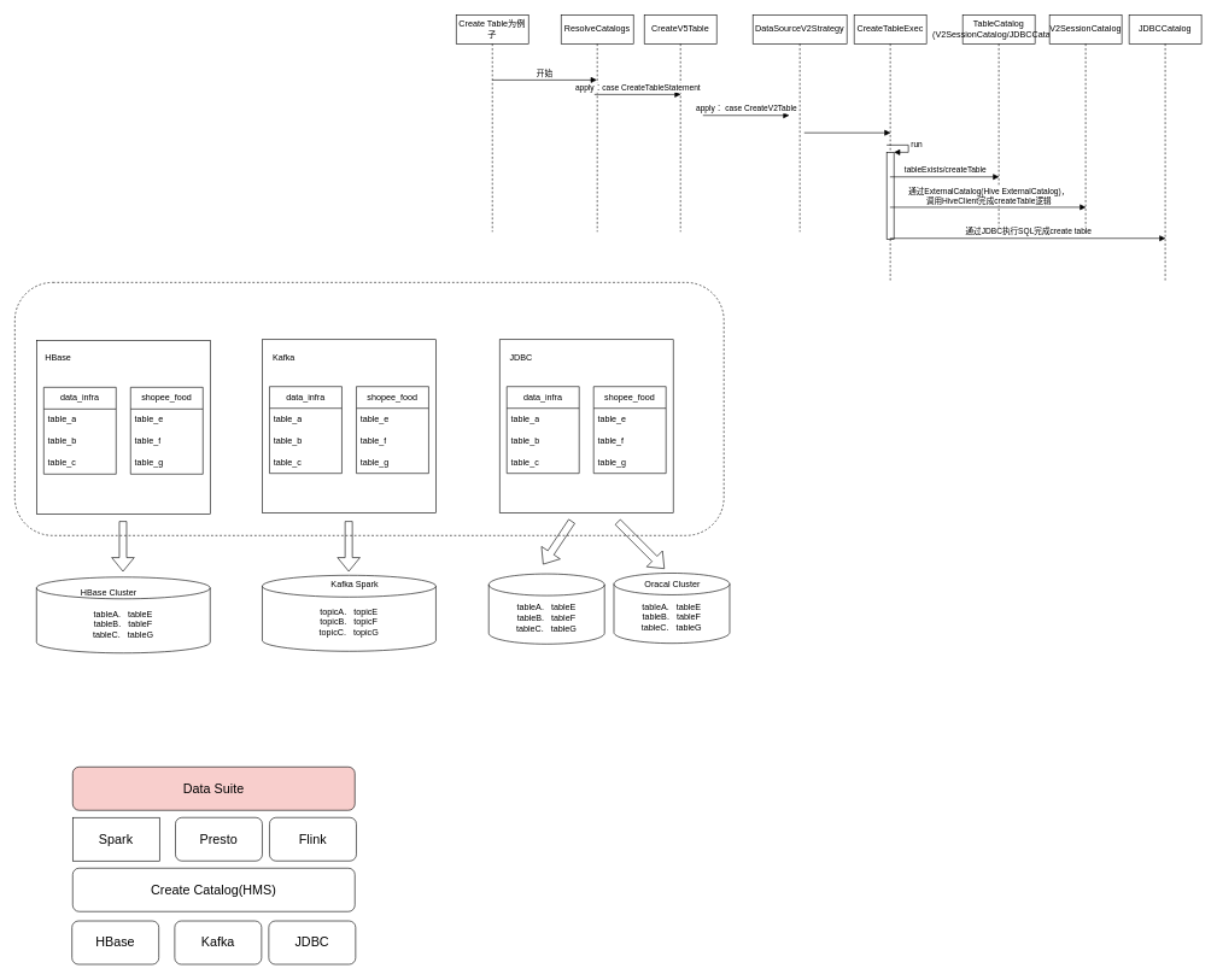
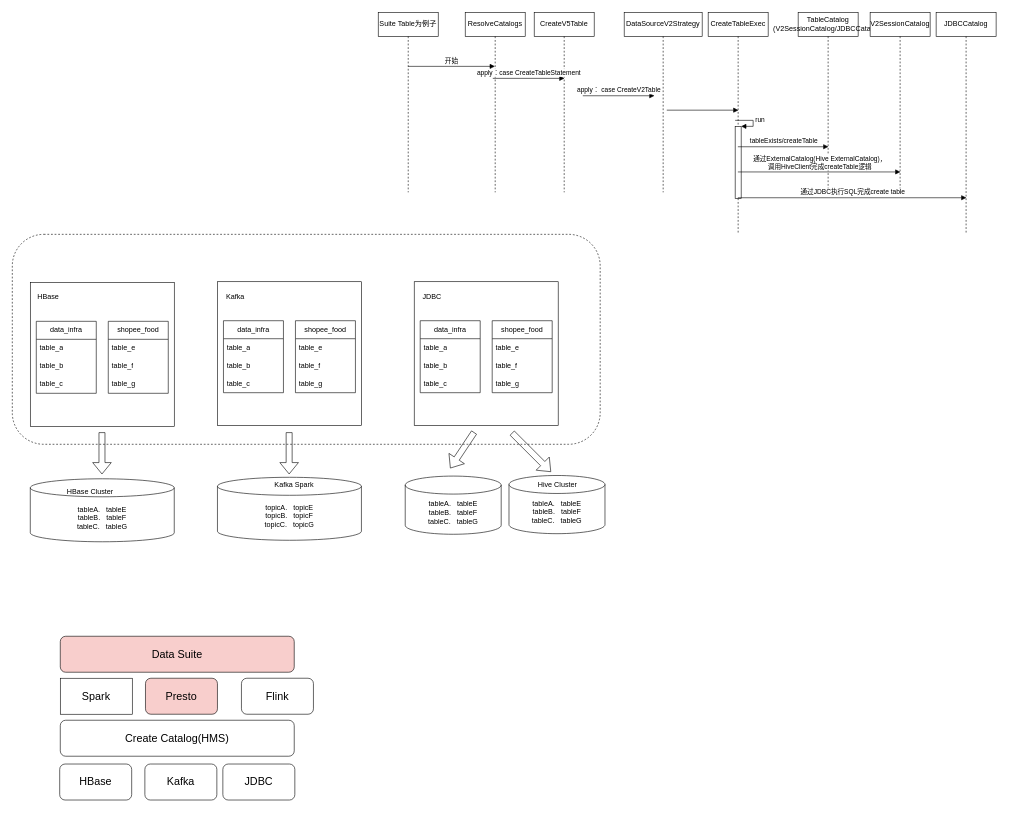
  <mxCell id="0" />
  <mxCell id="1" parent="0" />
  <mxCell id="2" value="" style="rounded=1;whiteSpace=wrap;html=1;dashed=1;" parent="1" vertex="1"><mxGeometry x="20" y="390" width="980" height="350" as="geometry" /></mxCell>
- <mxCell id="3" value="Create Table为例子" style="shape=umlLifeline;perimeter=lifelinePerimeter;whiteSpace=wrap;html=1;container=1;collapsible=0;recursiveResize=0;outlineConnect=0;" parent="1" vertex="1"><mxGeometry x="630" y="20" width="100" height="300" as="geometry" /></mxCell>
+ <mxCell id="3" value="Suite Table为例子" style="shape=umlLifeline;perimeter=lifelinePerimeter;whiteSpace=wrap;html=1;container=1;collapsible=0;recursiveResize=0;outlineConnect=0;" parent="1" vertex="1"><mxGeometry x="630" y="20" width="100" height="300" as="geometry" /></mxCell>
  <mxCell id="4" value="开始" style="html=1;verticalAlign=bottom;endArrow=block;rounded=0;" parent="3" target="5" edge="1"><mxGeometry width="80" relative="1" as="geometry"><mxPoint x="50" y="90" as="sourcePoint" /><mxPoint x="130" y="90" as="targetPoint" /></mxGeometry></mxCell>
  <mxCell id="5" value="ResolveCatalogs" style="shape=umlLifeline;perimeter=lifelinePerimeter;whiteSpace=wrap;html=1;container=1;collapsible=0;recursiveResize=0;outlineConnect=0;" parent="1" vertex="1"><mxGeometry x="775" y="20" width="100" height="300" as="geometry" /></mxCell>
  <mxCell id="6" value="CreateV5Table" style="shape=umlLifeline;perimeter=lifelinePerimeter;whiteSpace=wrap;html=1;container=1;collapsible=0;recursiveResize=0;outlineConnect=0;" parent="1" vertex="1"><mxGeometry x="890" y="20" width="100" height="300" as="geometry" /></mxCell>
  <mxCell id="7" value="apply：case CreateTableStatement" style="html=1;verticalAlign=bottom;endArrow=block;rounded=0;" parent="6" edge="1"><mxGeometry width="80" relative="1" as="geometry"><mxPoint x="-69" y="110" as="sourcePoint" /><mxPoint x="50.5" y="110" as="targetPoint" /></mxGeometry></mxCell>
  <mxCell id="8" value="DataSourceV2Strategy" style="shape=umlLifeline;perimeter=lifelinePerimeter;whiteSpace=wrap;html=1;container=1;collapsible=0;recursiveResize=0;outlineConnect=0;" parent="1" vertex="1"><mxGeometry x="1040" y="20" width="130" height="300" as="geometry" /></mxCell>
  <mxCell id="9" value="apply： case CreateV2Table" style="html=1;verticalAlign=bottom;endArrow=block;rounded=0;" parent="8" edge="1"><mxGeometry width="80" relative="1" as="geometry"><mxPoint x="-69" y="139" as="sourcePoint" /><mxPoint x="50.5" y="139" as="targetPoint" /></mxGeometry></mxCell>
  <mxCell id="10" value="CreateTableExec" style="shape=umlLifeline;perimeter=lifelinePerimeter;whiteSpace=wrap;html=1;container=1;collapsible=0;recursiveResize=0;outlineConnect=0;" parent="1" vertex="1"><mxGeometry x="1180" y="20" width="100" height="370" as="geometry" /></mxCell>
  <mxCell id="11" value="" style="html=1;verticalAlign=bottom;endArrow=block;rounded=0;" parent="10" edge="1"><mxGeometry width="80" relative="1" as="geometry"><mxPoint x="-69" y="163" as="sourcePoint" /><mxPoint x="50.5" y="163" as="targetPoint" /></mxGeometry></mxCell>
  <mxCell id="12" value="" style="html=1;points=[];perimeter=orthogonalPerimeter;" parent="10" vertex="1"><mxGeometry x="45" y="190" width="10" height="120" as="geometry" /></mxCell>
  <mxCell id="13" value="run" style="edgeStyle=orthogonalEdgeStyle;html=1;align=left;spacingLeft=2;endArrow=block;rounded=0;entryX=1;entryY=0;" parent="10" target="12" edge="1"><mxGeometry relative="1" as="geometry"><mxPoint x="45" y="180" as="sourcePoint" /><Array as="points"><mxPoint x="75" y="180" /></Array></mxGeometry></mxCell>
  <mxCell id="14" value="TableCatalog&lt;br&gt;(V2SessionCatalog/JDBCCatalog)" style="shape=umlLifeline;perimeter=lifelinePerimeter;whiteSpace=wrap;html=1;container=1;collapsible=0;recursiveResize=0;outlineConnect=0;" parent="1" vertex="1"><mxGeometry x="1330" y="20" width="100" height="300" as="geometry" /></mxCell>
  <mxCell id="15" value="tableExists/createTable" style="html=1;verticalAlign=bottom;endArrow=block;rounded=0;" parent="14" source="10" edge="1"><mxGeometry width="80" relative="1" as="geometry"><mxPoint x="-69" y="224" as="sourcePoint" /><mxPoint x="50.5" y="224" as="targetPoint" /></mxGeometry></mxCell>
  <mxCell id="16" value="V2SessionCatalog" style="shape=umlLifeline;perimeter=lifelinePerimeter;whiteSpace=wrap;html=1;container=1;collapsible=0;recursiveResize=0;outlineConnect=0;" parent="1" vertex="1"><mxGeometry x="1450" y="20" width="100" height="300" as="geometry" /></mxCell>
  <mxCell id="17" value="通过ExternalCatalog(Hive ExternalCatalog)，&lt;br&gt;调用HiveClient完成createTable逻辑" style="html=1;verticalAlign=bottom;endArrow=block;rounded=0;" parent="16" edge="1"><mxGeometry width="80" relative="1" as="geometry"><mxPoint x="-220.5" y="266" as="sourcePoint" /><mxPoint x="50.5" y="266" as="targetPoint" /></mxGeometry></mxCell>
  <mxCell id="18" value="JDBCCatalog" style="shape=umlLifeline;perimeter=lifelinePerimeter;whiteSpace=wrap;html=1;container=1;collapsible=0;recursiveResize=0;outlineConnect=0;" parent="1" vertex="1"><mxGeometry x="1560" y="20" width="100" height="370" as="geometry" /></mxCell>
  <mxCell id="19" value="通过JDBC执行SQL完成create table" style="html=1;verticalAlign=bottom;endArrow=block;rounded=0;" parent="18" edge="1"><mxGeometry width="80" relative="1" as="geometry"><mxPoint x="-330.5" y="309" as="sourcePoint" /><mxPoint x="50.5" y="309" as="targetPoint" /></mxGeometry></mxCell>
  <mxCell id="20" value="" style="whiteSpace=wrap;html=1;aspect=fixed;" parent="1" vertex="1"><mxGeometry x="50" y="470" width="240" height="240" as="geometry" /></mxCell>
  <mxCell id="21" value="HBase" style="text;html=1;strokeColor=none;fillColor=none;align=center;verticalAlign=middle;whiteSpace=wrap;rounded=0;" parent="1" vertex="1"><mxGeometry x="50" y="480" width="60" height="30" as="geometry" /></mxCell>
  <mxCell id="22" value="tableA.&amp;nbsp; &amp;nbsp;tableE&lt;br&gt;tableB.&amp;nbsp; &amp;nbsp;tableF&lt;br&gt;tableC.&amp;nbsp; &amp;nbsp;tableG" style="shape=cylinder3;whiteSpace=wrap;html=1;boundedLbl=1;backgroundOutline=1;size=15;" parent="1" vertex="1"><mxGeometry x="50" y="797.5" width="240" height="105" as="geometry" /></mxCell>
  <mxCell id="23" value="data_infra" style="swimlane;fontStyle=0;childLayout=stackLayout;horizontal=1;startSize=30;horizontalStack=0;resizeParent=1;resizeParentMax=0;resizeLast=0;collapsible=1;marginBottom=0;whiteSpace=wrap;html=1;" parent="1" vertex="1"><mxGeometry x="60" y="535" width="100" height="120" as="geometry" /></mxCell>
  <mxCell id="24" value="table_a" style="text;strokeColor=none;fillColor=none;align=left;verticalAlign=middle;spacingLeft=4;spacingRight=4;overflow=hidden;points=[[0,0.5],[1,0.5]];portConstraint=eastwest;rotatable=0;whiteSpace=wrap;html=1;" parent="23" vertex="1"><mxGeometry y="30" width="100" height="30" as="geometry" /></mxCell>
  <mxCell id="25" value="table_b" style="text;strokeColor=none;fillColor=none;align=left;verticalAlign=middle;spacingLeft=4;spacingRight=4;overflow=hidden;points=[[0,0.5],[1,0.5]];portConstraint=eastwest;rotatable=0;whiteSpace=wrap;html=1;" parent="23" vertex="1"><mxGeometry y="60" width="100" height="30" as="geometry" /></mxCell>
  <mxCell id="26" value="table_c" style="text;strokeColor=none;fillColor=none;align=left;verticalAlign=middle;spacingLeft=4;spacingRight=4;overflow=hidden;points=[[0,0.5],[1,0.5]];portConstraint=eastwest;rotatable=0;whiteSpace=wrap;html=1;" parent="23" vertex="1"><mxGeometry y="90" width="100" height="30" as="geometry" /></mxCell>
  <mxCell id="27" value="shopee_food" style="swimlane;fontStyle=0;childLayout=stackLayout;horizontal=1;startSize=30;horizontalStack=0;resizeParent=1;resizeParentMax=0;resizeLast=0;collapsible=1;marginBottom=0;whiteSpace=wrap;html=1;" parent="1" vertex="1"><mxGeometry x="180" y="535" width="100" height="120" as="geometry" /></mxCell>
  <mxCell id="28" value="table_e" style="text;strokeColor=none;fillColor=none;align=left;verticalAlign=middle;spacingLeft=4;spacingRight=4;overflow=hidden;points=[[0,0.5],[1,0.5]];portConstraint=eastwest;rotatable=0;whiteSpace=wrap;html=1;" parent="27" vertex="1"><mxGeometry y="30" width="100" height="30" as="geometry" /></mxCell>
  <mxCell id="29" value="table_f" style="text;strokeColor=none;fillColor=none;align=left;verticalAlign=middle;spacingLeft=4;spacingRight=4;overflow=hidden;points=[[0,0.5],[1,0.5]];portConstraint=eastwest;rotatable=0;whiteSpace=wrap;html=1;" parent="27" vertex="1"><mxGeometry y="60" width="100" height="30" as="geometry" /></mxCell>
  <mxCell id="30" value="table_g" style="text;strokeColor=none;fillColor=none;align=left;verticalAlign=middle;spacingLeft=4;spacingRight=4;overflow=hidden;points=[[0,0.5],[1,0.5]];portConstraint=eastwest;rotatable=0;whiteSpace=wrap;html=1;" parent="27" vertex="1"><mxGeometry y="90" width="100" height="30" as="geometry" /></mxCell>
  <mxCell id="31" value="" style="shape=flexArrow;endArrow=classic;html=1;rounded=0;" parent="1" edge="1"><mxGeometry width="50" height="50" relative="1" as="geometry"><mxPoint x="169.5" y="720" as="sourcePoint" /><mxPoint x="169.5" y="790" as="targetPoint" /></mxGeometry></mxCell>
  <mxCell id="32" value="HBase Cluster" style="text;html=1;strokeColor=none;fillColor=none;align=center;verticalAlign=middle;whiteSpace=wrap;rounded=0;" parent="1" vertex="1"><mxGeometry x="110" y="805" width="80" height="30" as="geometry" /></mxCell>
  <mxCell id="33" value="" style="whiteSpace=wrap;html=1;aspect=fixed;" parent="1" vertex="1"><mxGeometry x="362" y="469" width="240" height="240" as="geometry" /></mxCell>
  <mxCell id="34" value="Kafka" style="text;html=1;strokeColor=none;fillColor=none;align=center;verticalAlign=middle;whiteSpace=wrap;rounded=0;" parent="1" vertex="1"><mxGeometry x="362" y="479" width="60" height="30" as="geometry" /></mxCell>
  <mxCell id="35" value="data_infra" style="swimlane;fontStyle=0;childLayout=stackLayout;horizontal=1;startSize=30;horizontalStack=0;resizeParent=1;resizeParentMax=0;resizeLast=0;collapsible=1;marginBottom=0;whiteSpace=wrap;html=1;" parent="1" vertex="1"><mxGeometry x="372" y="534" width="100" height="120" as="geometry" /></mxCell>
  <mxCell id="36" value="table_a" style="text;strokeColor=none;fillColor=none;align=left;verticalAlign=middle;spacingLeft=4;spacingRight=4;overflow=hidden;points=[[0,0.5],[1,0.5]];portConstraint=eastwest;rotatable=0;whiteSpace=wrap;html=1;" parent="35" vertex="1"><mxGeometry y="30" width="100" height="30" as="geometry" /></mxCell>
  <mxCell id="37" value="table_b" style="text;strokeColor=none;fillColor=none;align=left;verticalAlign=middle;spacingLeft=4;spacingRight=4;overflow=hidden;points=[[0,0.5],[1,0.5]];portConstraint=eastwest;rotatable=0;whiteSpace=wrap;html=1;" parent="35" vertex="1"><mxGeometry y="60" width="100" height="30" as="geometry" /></mxCell>
  <mxCell id="38" value="table_c" style="text;strokeColor=none;fillColor=none;align=left;verticalAlign=middle;spacingLeft=4;spacingRight=4;overflow=hidden;points=[[0,0.5],[1,0.5]];portConstraint=eastwest;rotatable=0;whiteSpace=wrap;html=1;" parent="35" vertex="1"><mxGeometry y="90" width="100" height="30" as="geometry" /></mxCell>
  <mxCell id="39" value="shopee_food" style="swimlane;fontStyle=0;childLayout=stackLayout;horizontal=1;startSize=30;horizontalStack=0;resizeParent=1;resizeParentMax=0;resizeLast=0;collapsible=1;marginBottom=0;whiteSpace=wrap;html=1;" parent="1" vertex="1"><mxGeometry x="492" y="534" width="100" height="120" as="geometry" /></mxCell>
  <mxCell id="40" value="table_e" style="text;strokeColor=none;fillColor=none;align=left;verticalAlign=middle;spacingLeft=4;spacingRight=4;overflow=hidden;points=[[0,0.5],[1,0.5]];portConstraint=eastwest;rotatable=0;whiteSpace=wrap;html=1;" parent="39" vertex="1"><mxGeometry y="30" width="100" height="30" as="geometry" /></mxCell>
  <mxCell id="41" value="table_f" style="text;strokeColor=none;fillColor=none;align=left;verticalAlign=middle;spacingLeft=4;spacingRight=4;overflow=hidden;points=[[0,0.5],[1,0.5]];portConstraint=eastwest;rotatable=0;whiteSpace=wrap;html=1;" parent="39" vertex="1"><mxGeometry y="60" width="100" height="30" as="geometry" /></mxCell>
  <mxCell id="42" value="table_g" style="text;strokeColor=none;fillColor=none;align=left;verticalAlign=middle;spacingLeft=4;spacingRight=4;overflow=hidden;points=[[0,0.5],[1,0.5]];portConstraint=eastwest;rotatable=0;whiteSpace=wrap;html=1;" parent="39" vertex="1"><mxGeometry y="90" width="100" height="30" as="geometry" /></mxCell>
  <mxCell id="43" value="" style="whiteSpace=wrap;html=1;aspect=fixed;" parent="1" vertex="1"><mxGeometry x="690" y="469" width="240" height="240" as="geometry" /></mxCell>
  <mxCell id="44" value="JDBC" style="text;html=1;strokeColor=none;fillColor=none;align=center;verticalAlign=middle;whiteSpace=wrap;rounded=0;" parent="1" vertex="1"><mxGeometry x="690" y="479" width="60" height="30" as="geometry" /></mxCell>
  <mxCell id="45" value="data_infra" style="swimlane;fontStyle=0;childLayout=stackLayout;horizontal=1;startSize=30;horizontalStack=0;resizeParent=1;resizeParentMax=0;resizeLast=0;collapsible=1;marginBottom=0;whiteSpace=wrap;html=1;" parent="1" vertex="1"><mxGeometry x="700" y="534" width="100" height="120" as="geometry" /></mxCell>
  <mxCell id="46" value="table_a" style="text;strokeColor=none;fillColor=none;align=left;verticalAlign=middle;spacingLeft=4;spacingRight=4;overflow=hidden;points=[[0,0.5],[1,0.5]];portConstraint=eastwest;rotatable=0;whiteSpace=wrap;html=1;" parent="45" vertex="1"><mxGeometry y="30" width="100" height="30" as="geometry" /></mxCell>
  <mxCell id="47" value="table_b" style="text;strokeColor=none;fillColor=none;align=left;verticalAlign=middle;spacingLeft=4;spacingRight=4;overflow=hidden;points=[[0,0.5],[1,0.5]];portConstraint=eastwest;rotatable=0;whiteSpace=wrap;html=1;" parent="45" vertex="1"><mxGeometry y="60" width="100" height="30" as="geometry" /></mxCell>
  <mxCell id="48" value="table_c" style="text;strokeColor=none;fillColor=none;align=left;verticalAlign=middle;spacingLeft=4;spacingRight=4;overflow=hidden;points=[[0,0.5],[1,0.5]];portConstraint=eastwest;rotatable=0;whiteSpace=wrap;html=1;" parent="45" vertex="1"><mxGeometry y="90" width="100" height="30" as="geometry" /></mxCell>
  <mxCell id="49" value="shopee_food" style="swimlane;fontStyle=0;childLayout=stackLayout;horizontal=1;startSize=30;horizontalStack=0;resizeParent=1;resizeParentMax=0;resizeLast=0;collapsible=1;marginBottom=0;whiteSpace=wrap;html=1;" parent="1" vertex="1"><mxGeometry x="820" y="534" width="100" height="120" as="geometry" /></mxCell>
  <mxCell id="50" value="table_e" style="text;strokeColor=none;fillColor=none;align=left;verticalAlign=middle;spacingLeft=4;spacingRight=4;overflow=hidden;points=[[0,0.5],[1,0.5]];portConstraint=eastwest;rotatable=0;whiteSpace=wrap;html=1;" parent="49" vertex="1"><mxGeometry y="30" width="100" height="30" as="geometry" /></mxCell>
  <mxCell id="51" value="table_f" style="text;strokeColor=none;fillColor=none;align=left;verticalAlign=middle;spacingLeft=4;spacingRight=4;overflow=hidden;points=[[0,0.5],[1,0.5]];portConstraint=eastwest;rotatable=0;whiteSpace=wrap;html=1;" parent="49" vertex="1"><mxGeometry y="60" width="100" height="30" as="geometry" /></mxCell>
  <mxCell id="52" value="table_g" style="text;strokeColor=none;fillColor=none;align=left;verticalAlign=middle;spacingLeft=4;spacingRight=4;overflow=hidden;points=[[0,0.5],[1,0.5]];portConstraint=eastwest;rotatable=0;whiteSpace=wrap;html=1;" parent="49" vertex="1"><mxGeometry y="90" width="100" height="30" as="geometry" /></mxCell>
  <mxCell id="53" value="topicA.&amp;nbsp; &amp;nbsp;topicE&lt;br&gt;topicB.&amp;nbsp; &amp;nbsp;topicF&lt;br&gt;topicC.&amp;nbsp; &amp;nbsp;topicG" style="shape=cylinder3;whiteSpace=wrap;html=1;boundedLbl=1;backgroundOutline=1;size=15;" parent="1" vertex="1"><mxGeometry x="362" y="795" width="240" height="105" as="geometry" /></mxCell>
  <mxCell id="54" value="tableA.&amp;nbsp; &amp;nbsp;tableE&lt;br&gt;tableB.&amp;nbsp; &amp;nbsp;tableF&lt;br&gt;tableC.&amp;nbsp; &amp;nbsp;tableG" style="shape=cylinder3;whiteSpace=wrap;html=1;boundedLbl=1;backgroundOutline=1;size=15;" parent="1" vertex="1"><mxGeometry x="675" y="793" width="160" height="97" as="geometry" /></mxCell>
  <mxCell id="55" value="" style="shape=flexArrow;endArrow=classic;html=1;rounded=0;" parent="1" edge="1"><mxGeometry width="50" height="50" relative="1" as="geometry"><mxPoint x="481.5" y="720" as="sourcePoint" /><mxPoint x="481.5" y="790" as="targetPoint" /></mxGeometry></mxCell>
  <mxCell id="56" value="Kafka Spark" style="text;html=1;strokeColor=none;fillColor=none;align=center;verticalAlign=middle;whiteSpace=wrap;rounded=0;" parent="1" vertex="1"><mxGeometry x="450" y="793" width="80" height="30" as="geometry" /></mxCell>
  <mxCell id="57" value="tableA.&amp;nbsp; &amp;nbsp;tableE&lt;br&gt;tableB.&amp;nbsp; &amp;nbsp;tableF&lt;br&gt;tableC.&amp;nbsp; &amp;nbsp;tableG" style="shape=cylinder3;whiteSpace=wrap;html=1;boundedLbl=1;backgroundOutline=1;size=15;" parent="1" vertex="1"><mxGeometry x="848" y="792" width="160" height="97" as="geometry" /></mxCell>
- <mxCell id="58" value="Oracal Cluster" style="text;html=1;strokeColor=none;fillColor=none;align=center;verticalAlign=middle;whiteSpace=wrap;rounded=0;" parent="1" vertex="1"><mxGeometry x="889" y="793" width="80" height="30" as="geometry" /></mxCell>
+ <mxCell id="58" value="Hive Cluster" style="text;html=1;strokeColor=none;fillColor=none;align=center;verticalAlign=middle;whiteSpace=wrap;rounded=0;" parent="1" vertex="1"><mxGeometry x="889" y="793" width="80" height="30" as="geometry" /></mxCell>
  <mxCell id="59" value="" style="shape=flexArrow;endArrow=classic;html=1;rounded=0;" parent="1" edge="1"><mxGeometry x="-0.429" y="621" width="50" height="50" relative="1" as="geometry"><mxPoint x="853" y="721" as="sourcePoint" /><mxPoint x="918" y="786" as="targetPoint" /><mxPoint as="offset" /></mxGeometry></mxCell>
  <mxCell id="60" value="" style="shape=flexArrow;endArrow=classic;html=1;rounded=0;" parent="1" edge="1"><mxGeometry x="-0.429" y="621" width="50" height="50" relative="1" as="geometry"><mxPoint x="790" y="720" as="sourcePoint" /><mxPoint x="750" y="780" as="targetPoint" /><mxPoint as="offset" /></mxGeometry></mxCell>
  <mxCell id="61" value="Spark" style="whiteSpace=wrap;html=1;fontSize=18;rounded=0;" parent="1" vertex="1"><mxGeometry x="100" y="1130" width="120" height="60" as="geometry" /></mxCell>
- <mxCell id="62" value="Presto" style="rounded=1;whiteSpace=wrap;html=1;fontSize=18;" parent="1" vertex="1"><mxGeometry x="242" y="1130" width="120" height="60" as="geometry" /></mxCell>
- <mxCell id="63" value="Flink" style="rounded=1;whiteSpace=wrap;html=1;fontSize=18;" parent="1" vertex="1"><mxGeometry x="372" y="1130" width="120" height="60" as="geometry" /></mxCell>
+ <mxCell id="62" value="Presto" style="rounded=1;whiteSpace=wrap;html=1;fontSize=18;fillColor=#f8cecc;" parent="1" vertex="1"><mxGeometry x="242" y="1130" width="120" height="60" as="geometry" /></mxCell>
+ <mxCell id="63" value="Flink" style="rounded=1;whiteSpace=wrap;html=1;fontSize=18;" parent="1" vertex="1"><mxGeometry x="402" y="1130" width="120" height="60" as="geometry" /></mxCell>
  <mxCell id="64" value="Data Suite" style="rounded=1;whiteSpace=wrap;html=1;fontSize=18;fillColor=#f8cecc;" parent="1" vertex="1"><mxGeometry x="100" y="1060" width="390" height="60" as="geometry" /></mxCell>
  <mxCell id="65" value="Create Catalog(HMS)" style="rounded=1;whiteSpace=wrap;html=1;fontSize=18;" parent="1" vertex="1"><mxGeometry x="100" y="1200" width="390" height="60" as="geometry" /></mxCell>
  <mxCell id="66" value="HBase" style="rounded=1;whiteSpace=wrap;html=1;fontSize=18;" parent="1" vertex="1"><mxGeometry x="99" y="1273" width="120" height="60" as="geometry" /></mxCell>
  <mxCell id="67" value="Kafka" style="rounded=1;whiteSpace=wrap;html=1;fontSize=18;" parent="1" vertex="1"><mxGeometry x="241" y="1273" width="120" height="60" as="geometry" /></mxCell>
  <mxCell id="68" value="JDBC" style="rounded=1;whiteSpace=wrap;html=1;fontSize=18;" parent="1" vertex="1"><mxGeometry x="371" y="1273" width="120" height="60" as="geometry" /></mxCell>
